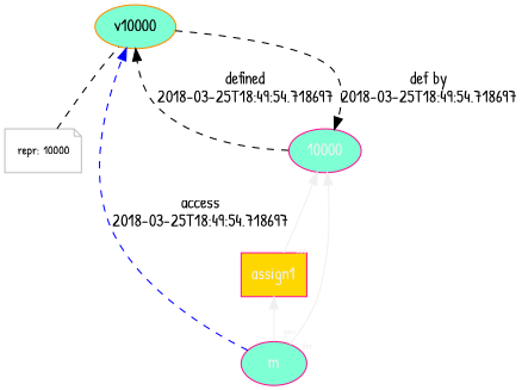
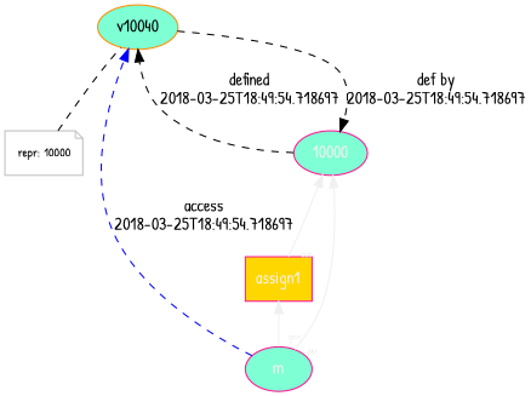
  digraph {
    rankdir=BT
    fontname="Patrick Hand"
    node [color=deeppink fillcolor=aquamarine fontcolor="#F0F0F0" style=filled fontname="Patrick Hand"]
    edge [rotation=20 color=black style=dashed fontname="Patrick Hand"]
    n1 [label=10000]
-   n2 [color=darkorange label=v10000 fontcolor=""]
+   n2 [color=darkorange label=v10040 fontcolor=""]
    n3 [color=gray fontcolor=black fontsize=10 label=<<TABLE cellpadding="0" border="0"> 	<TR> 	    <TD align="left">repr:</TD> 	    <TD align="left">10000</TD> 	</TR> </TABLE>> shape=note fillcolor="" style=""]
    n4 [label=m]
    n5 [fillcolor=gold label=assign1 shape=polygon sides=4]
    n1 -> n2 [angle=60.0 distance=1.5 fontsize=14 label="defined\n2018-03-25T18:49:54.718697"]
    n2 -> n1 [angle=60.0 distance=1.5 fontsize=14 label="def by\n2018-03-25T18:49:54.718697"]
    n3 -> n2 [arrowhead=none rotation=""]
    n4 -> n1 [color="#F0F0F0" fontcolor="#F0F0F0" labelangle=60.0 labeldistance=1.5 labelfontsize=8 taillabel=der style=""]
    n4 -> n2 [angle=60.0 distance=1.5 fontsize=14 label="access\n2018-03-25T18:49:54.718697" color=blue]
    n4 -> n5 [color="#F0F0F0" fontcolor="#F0F0F0" labelangle=60.0 labeldistance=1.5 labelfontsize=8 taillabel=gen style=""]
    n5 -> n1 [color="#F0F0F0" fontcolor="#F0F0F0" labelangle=60.0 labeldistance=1.5 labelfontsize=8 taillabel=use style=""]
  }
